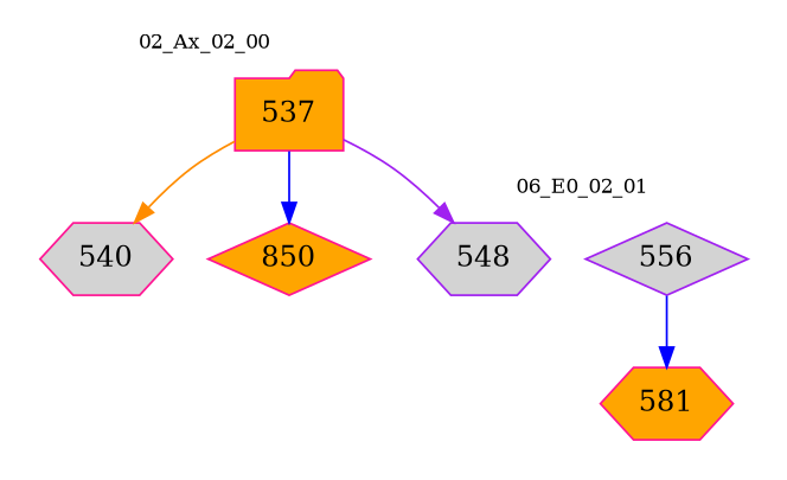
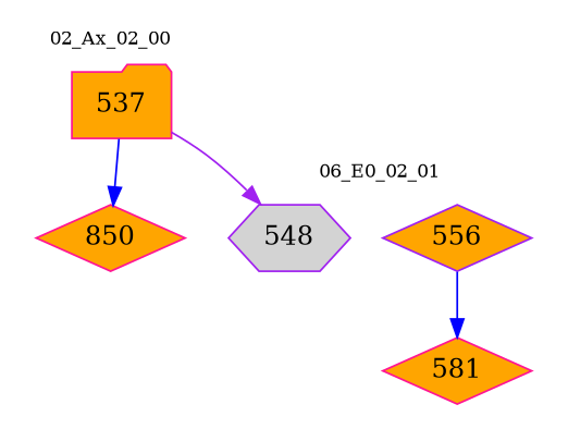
  digraph {
    node [color=deeppink fillcolor=orange shape=hexagon style=filled]
    edge [color=blue]
    n1 [label=537 shape=folder]
-   n2 [fillcolor=lightgrey label=540]
    n3 [label=850 shape=diamond]
-   n4 [color=purple fillcolor=lightgrey label=556 shape=diamond]
+   n4 [color=purple label=556 shape=diamond]
    n5 [color=purple fillcolor=lightgrey label=548]
-   n6 [label=581]
+   n6 [label=581 shape=diamond]
    subgraph cluster_1 {
      color=white
      fontsize=10
      label="02_Ax_02_00"
      n1
-     n2
      n3
    }
    subgraph cluster_2 {
      color=white
      fontsize=10
      label="06_E0_02_01"
      n4
      n5
      n6
    }
-   n1 -> n2 [color=darkorange]
    n1 -> n3
    n1 -> n5 [color=purple]
    n4 -> n6
  }
